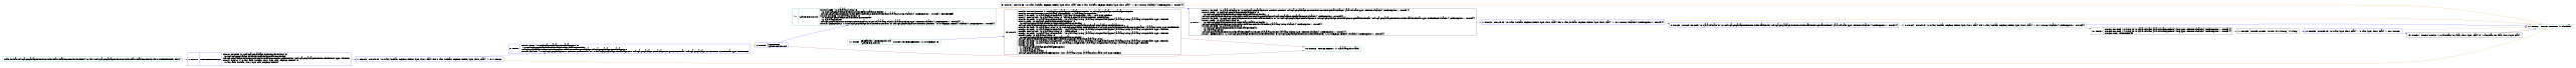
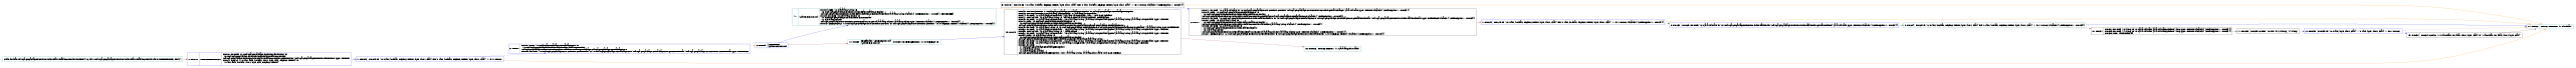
  digraph {
    rankdir=LR
    node [color=blue shape=record]
    edge [color=blue]
    n1 [label="{0\:\ 0x0000|MTH_ENTER_BLOCK\l|0x0000: INVOKE  (r0 I:mil.nga.geopackage.extension.Extensions) = \l  (r6 I:mil.nga.geopackage.extension.index.FeatureTableCoreIndex)\l mil.nga.geopackage.extension.index.FeatureTableCoreIndex.getExtension():mil.nga.geopackage.extension.Extensions type: VIRTUAL \l0x0004: CONST  (r1 I:?[int, float, boolean, short, byte, char, OBJECT, ARRAY]) = \l  (0 ?[int, float, boolean, short, byte, char, OBJECT, ARRAY])\l \l}"]
    n2 [label="{1\:\ 0x0005|0x0005: IF  (r0 I:?[int, boolean, OBJECT, ARRAY, byte, short, char]) == (0 ?[int, boolean, OBJECT, ARRAY, byte, short, char])  \-\> B:17:0x0067 \l}"]
    n3 [label="{2\:\ 0x0007|0x0007: IGET  (r0 I:mil.nga.geopackage.GeoPackageCore) = \l  (r6 I:mil.nga.geopackage.extension.index.FeatureTableCoreIndex)\l mil.nga.geopackage.extension.index.FeatureTableCoreIndex.geoPackage mil.nga.geopackage.GeoPackageCore \l0x0009: INVOKE  (r0 I:mil.nga.geopackage.core.contents.ContentsDao) = (r0 I:mil.nga.geopackage.GeoPackageCore) mil.nga.geopackage.GeoPackageCore.getContentsDao():mil.nga.geopackage.core.contents.ContentsDao type: INTERFACE \l}"]
    n4 [color=teal label="{17\:\ 0x0067|0x0067: RETURN  (r1 I:boolean) \l}"]
    n5 [label="{3\:\ 0x000d|SYNTHETIC\lSplitter:B:3:0x000d\l}"]
    n6 [color=teal label="{4\:\ ?|Splitter:B:3:0x000d\l|0x000d: IGET  (r2 I:java.lang.String) = \l  (r6 I:mil.nga.geopackage.extension.index.FeatureTableCoreIndex)\l mil.nga.geopackage.extension.index.FeatureTableCoreIndex.tableName java.lang.String A[Catch:\{ SQLException \-\> 0x003f \}, TRY_ENTER]\l0x000f: INVOKE  (r0 I:java.lang.Object) = \l  (r0 I:mil.nga.geopackage.core.contents.ContentsDao)\l  (r2 I:java.lang.Object)\l mil.nga.geopackage.core.contents.ContentsDao.queryForId(java.lang.Object):java.lang.Object type: VIRTUAL A[Catch:\{ SQLException \-\> 0x003f \}]\l0x0013: CHECK_CAST  (r0 I:mil.nga.geopackage.core.contents.Contents) = (mil.nga.geopackage.core.contents.Contents) (r0 I:?[OBJECT, ARRAY]) A[Catch:\{ SQLException \-\> 0x003f \}]\l}"]
    n7 [color=teal label="{14\:\ 0x003f|ExcHandler: SQLException null\lSplitter:B:3:0x000d\l|0x003f: MOVE_EXCEPTION  (r0 I:?[OBJECT]) =  \l}"]
    n8 [color=black label="{5\:\ 0x0015|0x0015: IF  (r0 I:?[int, boolean, OBJECT, ARRAY, byte, short, char]) == (0 ?[int, boolean, OBJECT, ARRAY, byte, short, char])  \-\> B:17:0x0067 A[Catch:\{ SQLException \-\> 0x003f \}]\l}"]
    n9 [color=black label="{15\:\ 0x0040|0x0040: NEW_INSTANCE  (r1 I:mil.nga.geopackage.GeoPackageException) =  mil.nga.geopackage.GeoPackageException \l0x0042: NEW_INSTANCE  (r2 I:java.lang.StringBuilder) =  java.lang.StringBuilder \l0x0044: INVOKE  (r2 I:java.lang.StringBuilder) java.lang.StringBuilder.\<init\>():void type: DIRECT \l0x0047: CONST_STR  (r3 I:java.lang.String) =  \"Failed to check if table is indexed, GeoPackage: \" \l0x0049: INVOKE  (r2 I:java.lang.StringBuilder), (r3 I:java.lang.String) java.lang.StringBuilder.append(java.lang.String):java.lang.StringBuilder type: VIRTUAL \l0x004c: IGET  (r3 I:mil.nga.geopackage.GeoPackageCore) = \l  (r6 I:mil.nga.geopackage.extension.index.FeatureTableCoreIndex)\l mil.nga.geopackage.extension.index.FeatureTableCoreIndex.geoPackage mil.nga.geopackage.GeoPackageCore \l0x004e: INVOKE  (r3 I:java.lang.String) = (r3 I:mil.nga.geopackage.GeoPackageCore) mil.nga.geopackage.GeoPackageCore.getName():java.lang.String type: INTERFACE \l0x0052: INVOKE  (r2 I:java.lang.StringBuilder), (r3 I:java.lang.String) java.lang.StringBuilder.append(java.lang.String):java.lang.StringBuilder type: VIRTUAL \l0x0055: CONST_STR  (r3 I:java.lang.String) =  \", Table Name: \" \l0x0057: INVOKE  (r2 I:java.lang.StringBuilder), (r3 I:java.lang.String) java.lang.StringBuilder.append(java.lang.String):java.lang.StringBuilder type: VIRTUAL \l0x005a: IGET  (r3 I:java.lang.String) = \l  (r6 I:mil.nga.geopackage.extension.index.FeatureTableCoreIndex)\l mil.nga.geopackage.extension.index.FeatureTableCoreIndex.tableName java.lang.String \l0x005c: INVOKE  (r2 I:java.lang.StringBuilder), (r3 I:java.lang.String) java.lang.StringBuilder.append(java.lang.String):java.lang.StringBuilder type: VIRTUAL \l0x005f: INVOKE  (r2 I:java.lang.String) = (r2 I:java.lang.StringBuilder) java.lang.StringBuilder.toString():java.lang.String type: VIRTUAL \l0x0063: INVOKE  \l  (r1 I:mil.nga.geopackage.GeoPackageException)\l  (r2 I:java.lang.String)\l  (r0 I:java.lang.Throwable)\l mil.nga.geopackage.GeoPackageException.\<init\>(java.lang.String, java.lang.Throwable):void type: DIRECT \l}"]
    n10 [color=black label="{6\:\ 0x0017|0x0017: INVOKE  (r0 I:java.util.Date) = (r0 I:mil.nga.geopackage.core.contents.Contents) mil.nga.geopackage.core.contents.Contents.getLastChange():java.util.Date type: VIRTUAL A[Catch:\{ SQLException \-\> 0x003f \}]\l0x001b: IGET  (r2 I:mil.nga.geopackage.GeoPackageCore) = \l  (r6 I:mil.nga.geopackage.extension.index.FeatureTableCoreIndex)\l mil.nga.geopackage.extension.index.FeatureTableCoreIndex.geoPackage mil.nga.geopackage.GeoPackageCore A[Catch:\{ SQLException \-\> 0x003f \}]\l0x001d: INVOKE  (r2 I:mil.nga.geopackage.extension.index.TableIndexDao) = (r2 I:mil.nga.geopackage.GeoPackageCore) mil.nga.geopackage.GeoPackageCore.getTableIndexDao():mil.nga.geopackage.extension.index.TableIndexDao type: INTERFACE A[Catch:\{ SQLException \-\> 0x003f \}]\l0x0021: IGET  (r3 I:java.lang.String) = \l  (r6 I:mil.nga.geopackage.extension.index.FeatureTableCoreIndex)\l mil.nga.geopackage.extension.index.FeatureTableCoreIndex.tableName java.lang.String A[Catch:\{ SQLException \-\> 0x003f \}]\l0x0023: INVOKE  (r2 I:java.lang.Object) = \l  (r2 I:mil.nga.geopackage.extension.index.TableIndexDao)\l  (r3 I:java.lang.Object)\l mil.nga.geopackage.extension.index.TableIndexDao.queryForId(java.lang.Object):java.lang.Object type: VIRTUAL A[Catch:\{ SQLException \-\> 0x003f \}]\l0x0027: CHECK_CAST  (r2 I:mil.nga.geopackage.extension.index.TableIndex) = (mil.nga.geopackage.extension.index.TableIndex) (r2 I:?[OBJECT, ARRAY]) A[Catch:\{ SQLException \-\> 0x003f \}]\l}"]
    n11 [label="{7\:\ 0x0029|0x0029: IF  (r2 I:?[int, boolean, OBJECT, ARRAY, byte, short, char]) == (0 ?[int, boolean, OBJECT, ARRAY, byte, short, char])  \-\> B:17:0x0067 A[Catch:\{ SQLException \-\> 0x003f \}]\l}"]
    n12 [label="{8\:\ 0x002b|0x002b: INVOKE  (r2 I:java.util.Date) = (r2 I:mil.nga.geopackage.extension.index.TableIndex) mil.nga.geopackage.extension.index.TableIndex.getLastIndexed():java.util.Date type: VIRTUAL A[Catch:\{ SQLException \-\> 0x003f \}]\l}"]
    n13 [color=teal label="{9\:\ 0x002f|0x002f: IF  (r2 I:?[int, boolean, OBJECT, ARRAY, byte, short, char]) == (0 ?[int, boolean, OBJECT, ARRAY, byte, short, char])  \-\> B:17:0x0067 A[Catch:\{ SQLException \-\> 0x003f \}]\l}"]
    n14 [color=black label="{10\:\ 0x0031|0x0031: INVOKE  (r2 I:long) = (r2 I:java.util.Date) java.util.Date.getTime():long type: VIRTUAL A[Catch:\{ SQLException \-\> 0x003f \}]\l0x0035: INVOKE  (r4 I:long) = (r0 I:java.util.Date) java.util.Date.getTime():long type: VIRTUAL A[Catch:\{ SQLException \-\> 0x003f \}]\l0x0038: NOP   A[TRY_LEAVE]\l}"]
    n15 [color=black label="{11\:\ 0x0039|0x0039: CMP_L  (r0 I:int) = (r2 I:long), (r4 I:long) \l}"]
    n16 [label="{12\:\ 0x003b|0x003b: IF  (r0 I:?[int, byte, short, char]) \< (0 ?[int, byte, short, char])  \-\> B:17:0x0067 \l}"]
    n17 [color=black label="{13\:\ 0x003d|0x003d: CONST  (r1 I:?[boolean, int, float, short, byte, char]) = (1 ?[boolean, int, float, short, byte, char]) \l}"]
    n18 [color=teal label="{16\:\ 0x0066|0x0066: THROW  (r1 I:java.lang.Throwable) \l}"]
    n19 [color=teal label="{public boolean mil.nga.geopackage.extension.index.FeatureTableCoreIndex.isIndexed((r6 'this' I:mil.nga.geopackage.extension.index.FeatureTableCoreIndex A[IMMUTABLE_TYPE, THIS])) }"]
    n1 -> n2
    n2 -> n3 [style=dashed]
    n2 -> n4 [color=darkorange]
    n3 -> n5 [color=darkorange]
    n5 -> n6
-   n5 -> n18 [color=brown]
+   n5 -> n7 [color=brown]
    n6 -> n8 [color=darkorange]
    n7 -> n9
    n8 -> n4 [color=darkorange]
    n8 -> n10 [style=dashed]
    n9 -> n18 [color=brown]
    n10 -> n11 [color=brown]
    n11 -> n4 [color=darkorange]
    n11 -> n12 [color=darkgreen style=dashed]
    n12 -> n13 [color=darkgreen]
    n13 -> n4
    n13 -> n14 [color=brown style=dashed]
    n14 -> n15 [color=darkgreen]
    n15 -> n16 [style=dashed]
    n16 -> n4 [color=brown style=dashed]
    n16 -> n17 [style=dashed]
    n17 -> n4 [color=brown]
    n19 -> n1 [color=brown]
  }
